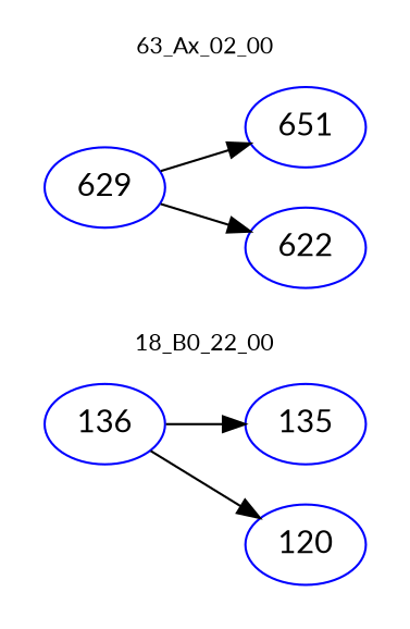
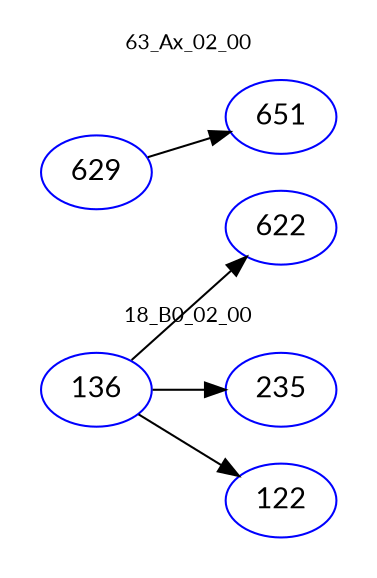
  digraph {
    fontname=Lato
    rankdir=LR
    node [color=blue fontname=Lato]
    edge [color=black fontname=Lato]
    n1 [label=629]
    n2 [label=622]
    n3 [label=651]
    n4 [label=136]
-   n5 [label=120]
-   n6 [label=135]
+   n5 [label=122]
+   n6 [label=235]
    subgraph cluster_1 {
      color=white
      fontsize=10
      label="63_Ax_02_00"
      n1
      n2
      n3
    }
    subgraph cluster_2 {
      color=white
      fontsize=10
-     label="18_B0_22_00"
+     label="18_B0_02_00"
      n4
      n5
      n6
    }
-   n1 -> n2
+   n4 -> n2
    n1 -> n3
    n4 -> n5
    n4 -> n6
  }
